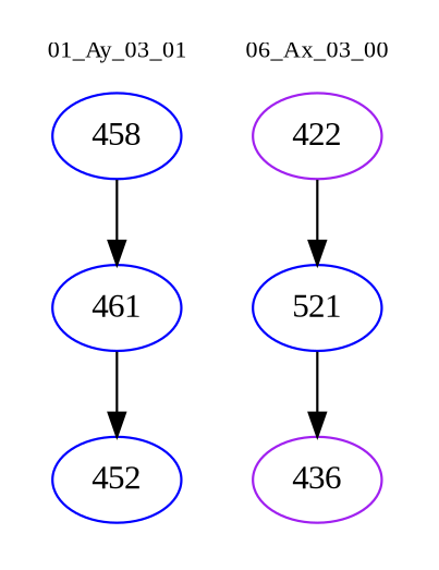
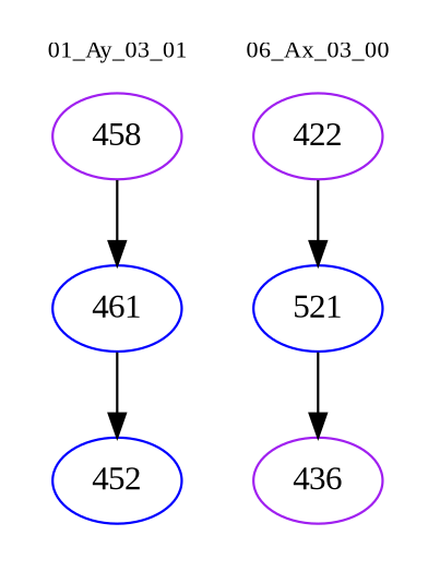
  digraph {
    fontname="Liberation Serif"
    node [color=blue fontname="Liberation Serif"]
    edge [color=black fontname="Liberation Serif"]
-   n1 [label=458]
+   n1 [color=purple label=458]
    n2 [label=461]
    n3 [label=452]
    n4 [color=purple label=422]
    n5 [label=521]
    n6 [color=purple label=436]
    subgraph cluster_1 {
      color=white
      fontsize=10
      label="01_Ay_03_01"
      n1
      n2
      n3
    }
    subgraph cluster_2 {
      color=white
      fontsize=10
      label="06_Ax_03_00"
      n4
      n5
      n6
    }
    n1 -> n2
    n2 -> n3
    n4 -> n5
    n5 -> n6
  }
